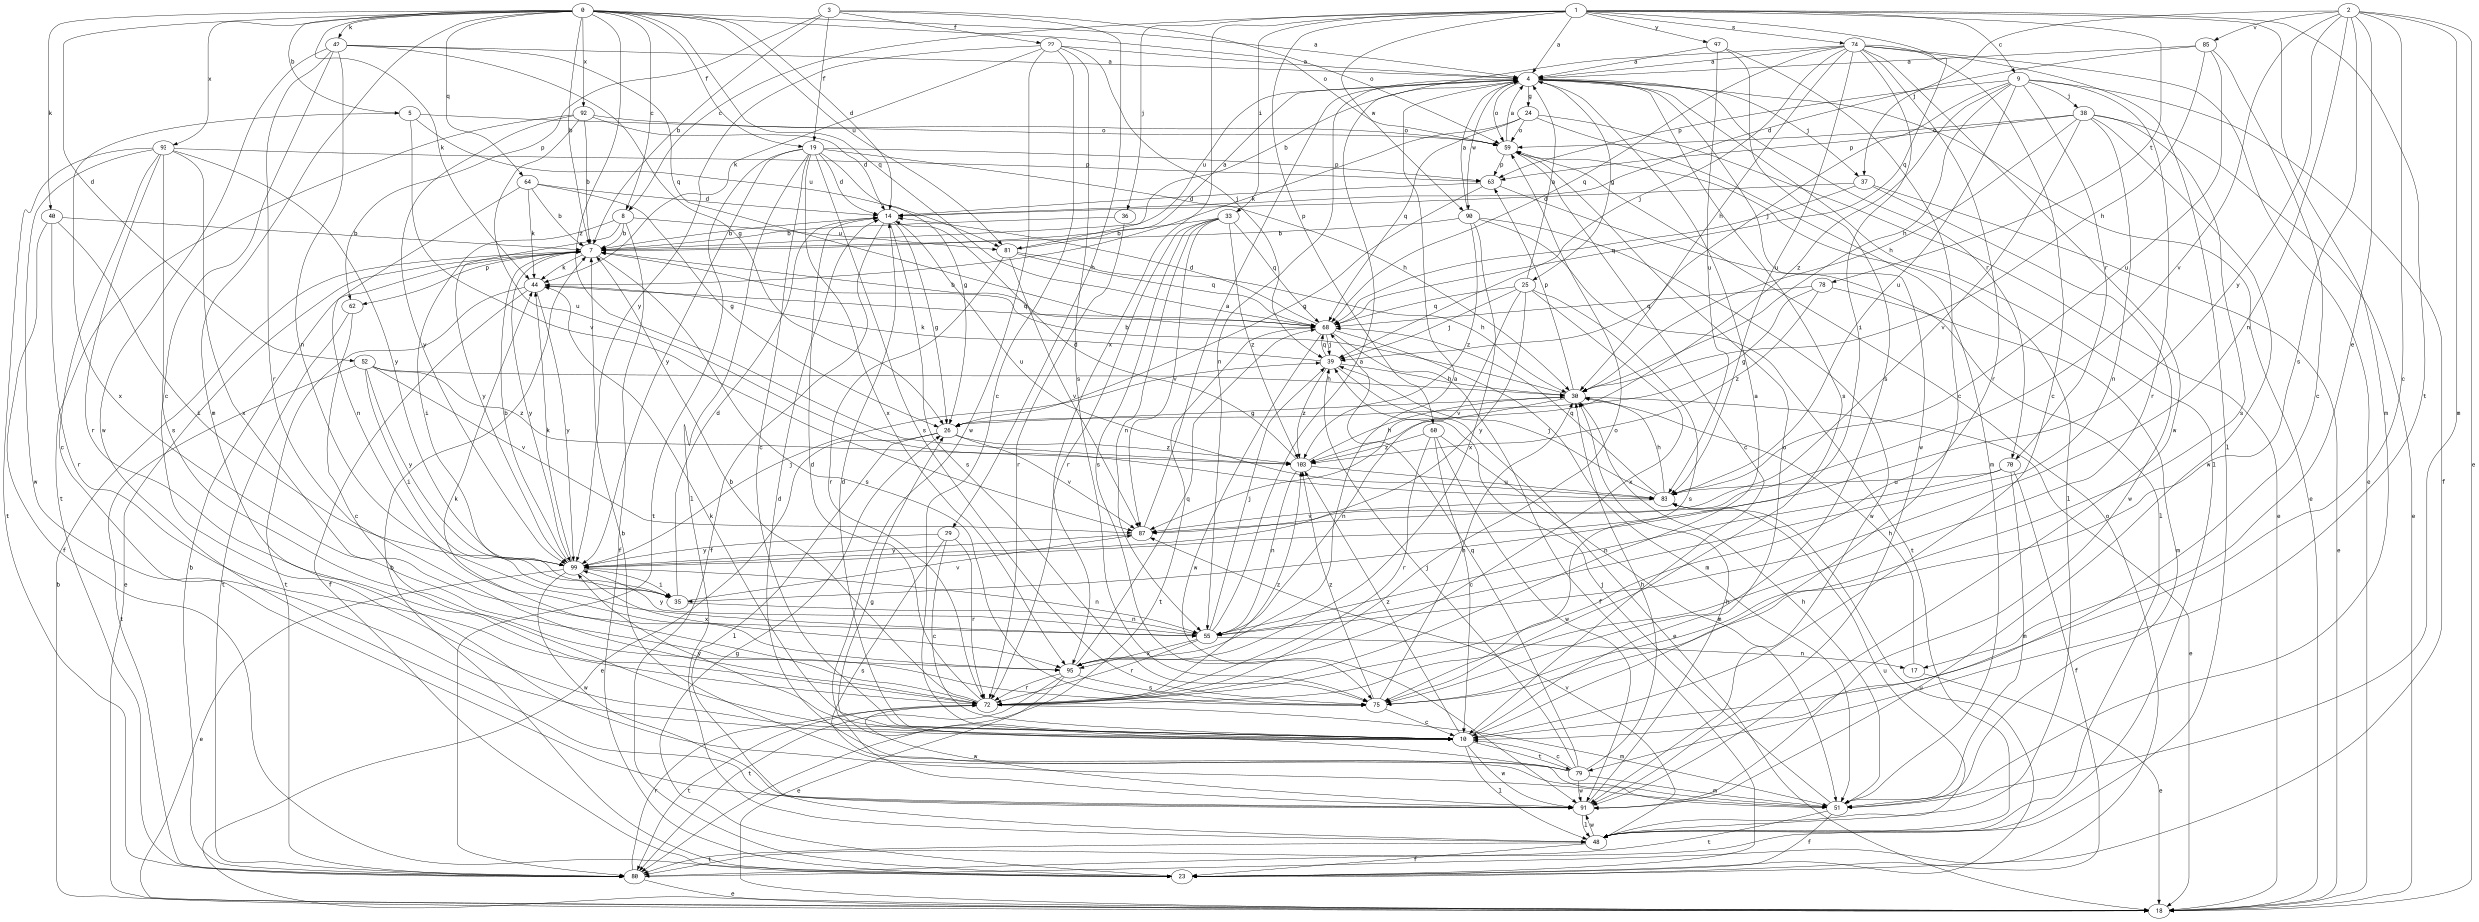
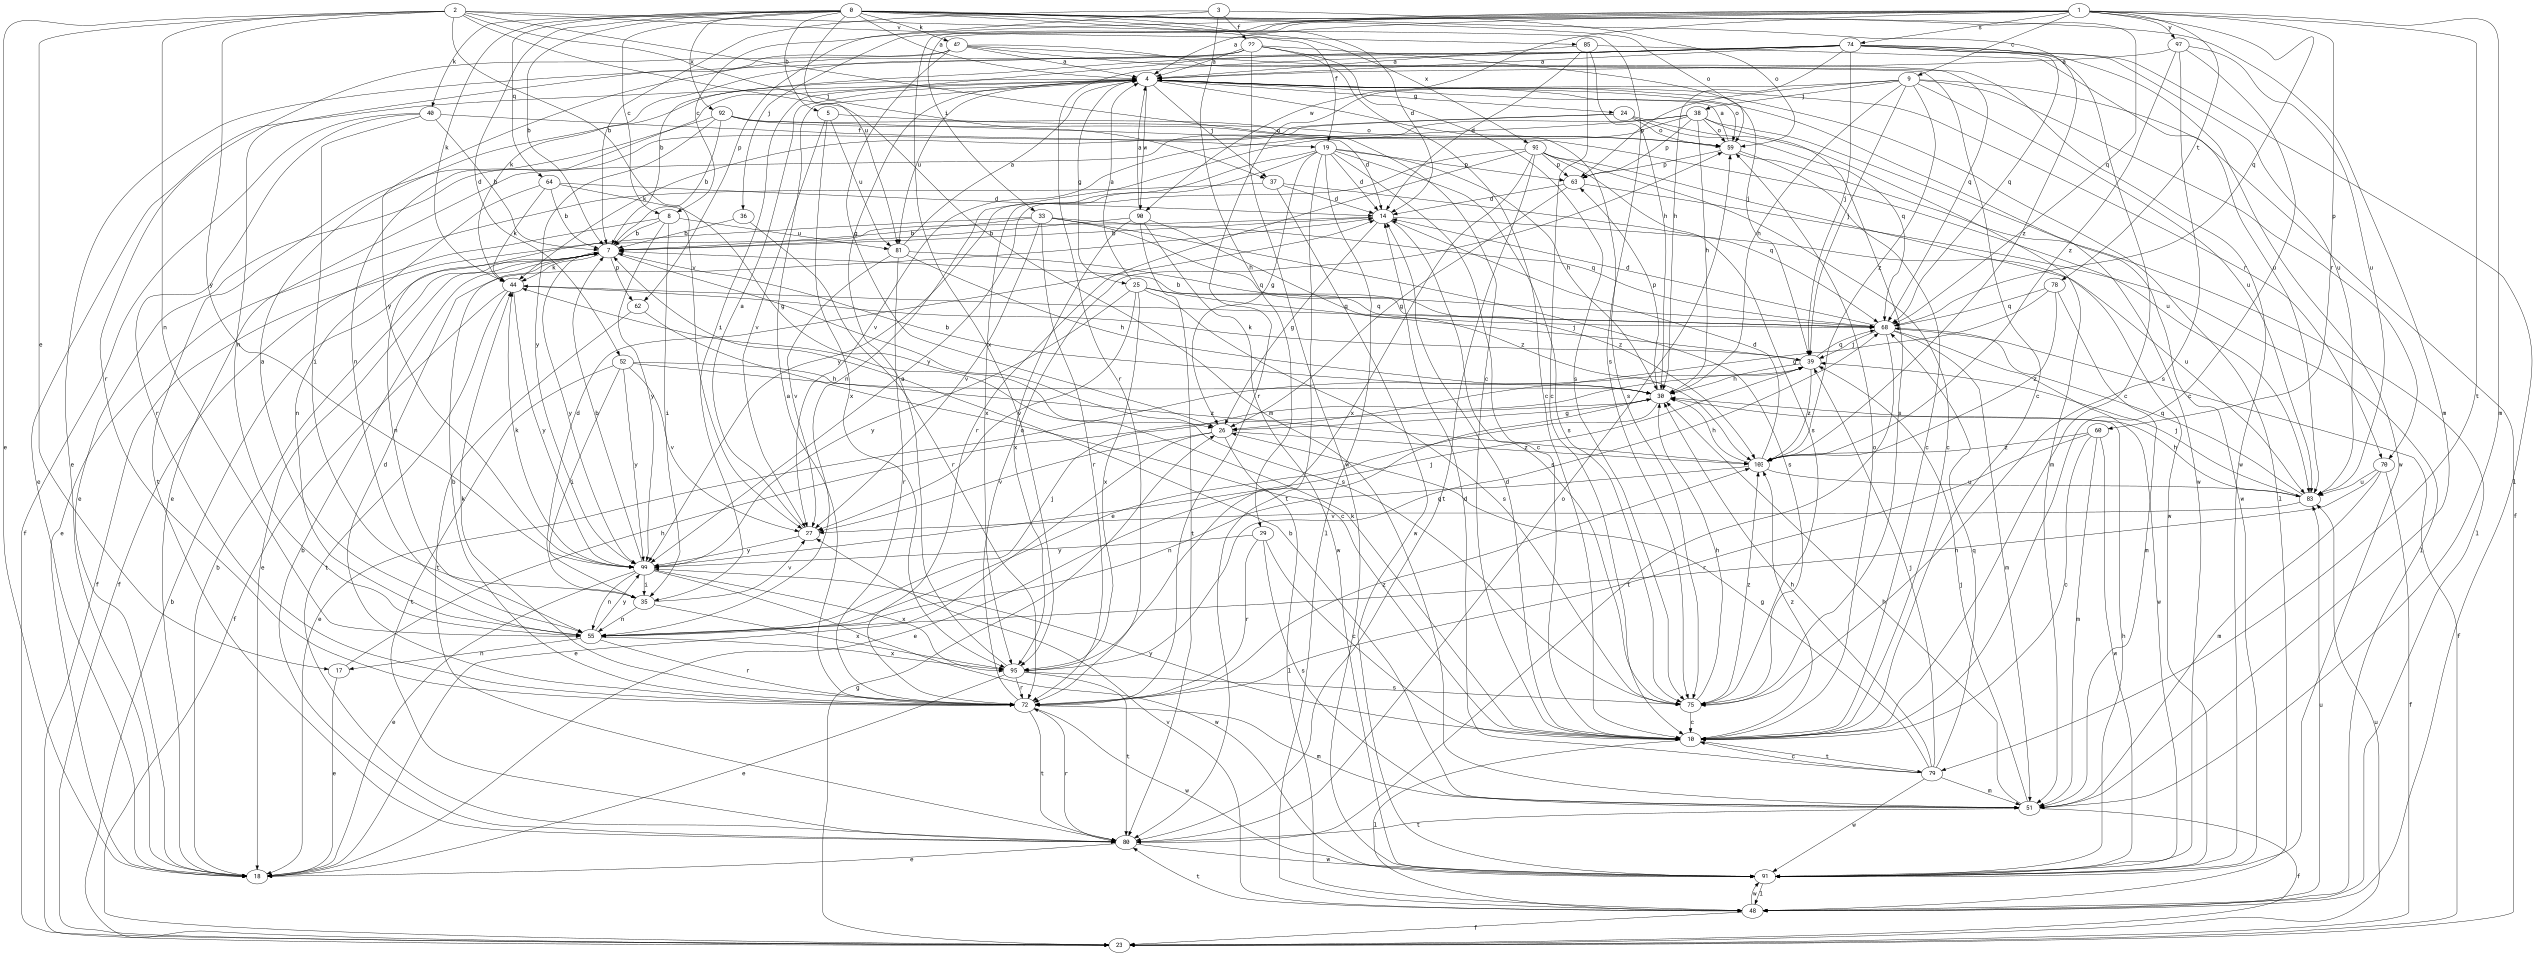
  strict digraph {
    fontname="Roboto Mono"
    node [fontname="Roboto Mono"]
    edge [fontname="Roboto Mono"]
    0
    4
    5
    7
    8
    n6 [label=52]
    14
    19
    40
    42
    44
    51
    59
    64
    68
    81
    92
    93
    103
    90
    18
    37
    55
    75
    24
    25
    48
    70
    91
    95
-   87
+   87 [label=27]
    99
    62
    23
    35
    30
    80
    83
    26
    10
    63
    72
    39
    1
    9
    33
    36
    60
    74
    78
    79
    97
    38
    2
    17
    85
    3
    22
    29
    0 -> 4 [label=a]
    0 -> 5 [label=b]
    0 -> 7 [label=b]
    0 -> 8 [label=c]
    0 -> n6 [label=d]
    0 -> 14 [label=d]
    0 -> 19 [label=f]
    0 -> 40 [label=k]
    0 -> 42 [label=k]
    0 -> 44 [label=k]
    0 -> 51 [label=m]
    0 -> 59 [label=o]
    0 -> 64 [label=q]
    0 -> 68 [label=q]
    0 -> 81 [label=u]
    0 -> 92 [label=x]
    0 -> 93 [label=x]
    0 -> 103 [label=z]
    4 -> 59 [label=o]
    4 -> 81 [label=u]
    4 -> 90 [label=w]
    4 -> 18 [label=e]
    4 -> 37 [label=j]
    4 -> 55 [label=n]
    4 -> 75 [label=s]
    4 -> 24 [label=g]
    4 -> 25 [label=g]
    4 -> 48 [label=l]
    4 -> 70 [label=r]
    4 -> 91 [label=w]
    5 -> 59 [label=o]
    5 -> 81 [label=u]
    5 -> 95 [label=x]
    5 -> 87 [label=v]
    7 -> 44 [label=k]
    7 -> 18 [label=e]
    7 -> 75 [label=s]
    7 -> 99 [label=y]
    7 -> 62 [label=p]
    8 -> 7 [label=b]
    8 -> 81 [label=u]
    8 -> 99 [label=y]
    8 -> 23 [label=f]
    8 -> 35 [label=i]
    n6 -> 103 [label=z]
    n6 -> 87 [label=v]
    n6 -> 99 [label=y]
    n6 -> 35 [label=i]
    n6 -> 30 [label=h]
    n6 -> 80 [label=t]
    14 -> 7 [label=b]
    14 -> 75 [label=s]
    14 -> 23 [label=f]
    14 -> 83 [label=u]
    14 -> 26 [label=g]
    19 -> 14 [label=d]
    19 -> 75 [label=s]
    19 -> 48 [label=l]
    19 -> 95 [label=x]
    19 -> 99 [label=y]
    19 -> 30 [label=h]
    19 -> 80 [label=t]
    19 -> 26 [label=g]
    19 -> 10 [label=c]
    19 -> 63 [label=p]
    40 -> 7 [label=b]
    40 -> 23 [label=f]
    40 -> 35 [label=i]
    40 -> 72 [label=r]
    42 -> 4 [label=a]
    42 -> 68 [label=q]
    42 -> 55 [label=n]
    42 -> 91 [label=w]
    42 -> 26 [label=g]
    42 -> 10 [label=c]
    42 -> 72 [label=r]
    44 -> 68 [label=q]
    44 -> 99 [label=y]
    44 -> 23 [label=f]
    44 -> 80 [label=t]
    51 -> 7 [label=b]
    51 -> 23 [label=f]
    51 -> 30 [label=h]
    51 -> 80 [label=t]
    51 -> 39 [label=j]
    59 -> 4 [label=a]
    59 -> 48 [label=l]
    59 -> 10 [label=c]
    59 -> 63 [label=p]
    64 -> 7 [label=b]
    64 -> 14 [label=d]
    64 -> 44 [label=k]
    64 -> 55 [label=n]
    64 -> 26 [label=g]
    68 -> 7 [label=b]
    68 -> 14 [label=d]
    68 -> 51 [label=m]
    68 -> 91 [label=w]
    68 -> 23 [label=f]
    68 -> 80 [label=t]
    68 -> 39 [label=j]
    81 -> 4 [label=a]
    81 -> 68 [label=q]
    81 -> 87 [label=v]
    81 -> 30 [label=h]
    81 -> 72 [label=r]
    92 -> 7 [label=b]
    92 -> 14 [label=d]
    92 -> 59 [label=o]
    92 -> 99 [label=y]
    92 -> 80 [label=t]
    92 -> 83 [label=u]
    93 -> 75 [label=s]
    93 -> 91 [label=w]
    93 -> 95 [label=x]
    93 -> 99 [label=y]
    93 -> 80 [label=t]
    93 -> 10 [label=c]
    93 -> 63 [label=p]
    93 -> 72 [label=r]
    103 -> 14 [label=d]
    103 -> 55 [label=n]
    103 -> 30 [label=h]
    103 -> 83 [label=u]
    90 -> 4 [label=a]
    90 -> 7 [label=b]
    90 -> 103 [label=z]
    90 -> 91 [label=w]
    90 -> 95 [label=x]
    90 -> 80 [label=t]
    18 -> 7 [label=b]
    37 -> 14 [label=d]
    37 -> 68 [label=q]
    37 -> 18 [label=e]
    37 -> 91 [label=w]
    55 -> 4 [label=a]
    55 -> 95 [label=x]
    55 -> 99 [label=y]
    55 -> 72 [label=r]
    55 -> 39 [label=j]
    55 -> 17 [label=n]
    75 -> 103 [label=z]
    75 -> 30 [label=h]
    75 -> 10 [label=c]
    24 -> 44 [label=k]
    24 -> 51 [label=m]
    24 -> 59 [label=o]
    24 -> 68 [label=q]
    24 -> 18 [label=e]
    25 -> 4 [label=a]
    25 -> 68 [label=q]
    25 -> 75 [label=s]
    25 -> 95 [label=x]
    25 -> 87 [label=v]
    25 -> 99 [label=y]
    25 -> 39 [label=j]
    48 -> 91 [label=w]
    48 -> 87 [label=v]
    48 -> 23 [label=f]
    48 -> 80 [label=t]
    48 -> 83 [label=u]
    70 -> 51 [label=m]
    70 -> 55 [label=n]
    70 -> 23 [label=f]
    70 -> 83 [label=u]
    91 -> 48 [label=l]
    91 -> 30 [label=h]
    95 -> 4 [label=a]
    95 -> 68 [label=q]
    95 -> 18 [label=e]
    95 -> 75 [label=s]
    95 -> 80 [label=t]
    95 -> 72 [label=r]
    87 -> 4 [label=a]
    87 -> 99 [label=y]
    99 -> 7 [label=b]
    99 -> 44 [label=k]
    99 -> 18 [label=e]
    99 -> 55 [label=n]
    99 -> 91 [label=w]
    99 -> 95 [label=x]
    99 -> 35 [label=i]
    99 -> 39 [label=j]
    62 -> 80 [label=t]
    62 -> 10 [label=c]
    23 -> 7 [label=b]
    23 -> 83 [label=u]
    23 -> 26 [label=g]
    35 -> 14 [label=d]
    35 -> 55 [label=n]
+   35 -> 95 [label=x]
    35 -> 87 [label=v]
    30 -> 7 [label=b]
    30 -> 18 [label=e]
-   30 -> 55 [label=n]
+   30 -> 55 [label=e]
    30 -> 26 [label=g]
    30 -> 63 [label=p]
    80 -> 7 [label=b]
    80 -> 59 [label=o]
    80 -> 18 [label=e]
    80 -> 72 [label=r]
    83 -> 68 [label=q]
    83 -> 87 [label=v]
    83 -> 30 [label=h]
    83 -> 39 [label=j]
    26 -> 103 [label=z]
    26 -> 18 [label=e]
    26 -> 48 [label=l]
    26 -> 87 [label=v]
    10 -> 14 [label=d]
    10 -> 44 [label=k]
    10 -> 59 [label=o]
    10 -> 103 [label=z]
    10 -> 48 [label=l]
-   10 -> 91 [label=w]
+   80 -> 91 [label=w]
    10 -> 99 [label=y]
    10 -> 79 [label=t]
    63 -> 14 [label=d]
    63 -> 48 [label=l]
    63 -> 26 [label=g]
    72 -> 4 [label=a]
    72 -> 7 [label=b]
    72 -> 14 [label=d]
    72 -> 44 [label=k]
    72 -> 51 [label=m]
    72 -> 59 [label=o]
    72 -> 103 [label=z]
    72 -> 91 [label=w]
    72 -> 80 [label=t]
    39 -> 44 [label=k]
    39 -> 68 [label=q]
    39 -> 103 [label=z]
    39 -> 18 [label=e]
    39 -> 30 [label=h]
    1 -> 4 [label=a]
    1 -> 8 [label=c]
    1 -> 51 [label=m]
    1 -> 68 [label=q]
    1 -> 90 [label=w]
    1 -> 95 [label=x]
    1 -> 9 [label=c]
    1 -> 33 [label=i]
    1 -> 36 [label=j]
    1 -> 60 [label=p]
    1 -> 74 [label=s]
    1 -> 78 [label=t]
    1 -> 79 [label=t]
    1 -> 97 [label=y]
    9 -> 103 [label=z]
    9 -> 70 [label=r]
    9 -> 23 [label=f]
    9 -> 30 [label=h]
    9 -> 83 [label=u]
    9 -> 63 [label=p]
    9 -> 72 [label=r]
    9 -> 39 [label=j]
    9 -> 38 [label=j]
    33 -> 7 [label=b]
    33 -> 68 [label=q]
    33 -> 103 [label=z]
    33 -> 55 [label=n]
    33 -> 75 [label=s]
    33 -> 87 [label=v]
    33 -> 72 [label=r]
    36 -> 7 [label=b]
    36 -> 72 [label=r]
    60 -> 51 [label=m]
    60 -> 103 [label=z]
    60 -> 91 [label=w]
    60 -> 10 [label=c]
    60 -> 72 [label=r]
    74 -> 4 [label=a]
    74 -> 7 [label=b]
    74 -> 68 [label=q]
    74 -> 18 [label=e]
    74 -> 48 [label=l]
    74 -> 91 [label=w]
    74 -> 35 [label=i]
    74 -> 30 [label=h]
    74 -> 83 [label=u]
    74 -> 10 [label=c]
    74 -> 72 [label=r]
    74 -> 39 [label=j]
    78 -> 51 [label=m]
    78 -> 68 [label=q]
    78 -> 103 [label=z]
    78 -> 26 [label=g]
    79 -> 14 [label=d]
    79 -> 51 [label=m]
    79 -> 68 [label=q]
    79 -> 91 [label=w]
    79 -> 30 [label=h]
    79 -> 26 [label=g]
    79 -> 10 [label=c]
    79 -> 39 [label=j]
    97 -> 4 [label=a]
+   97 -> 103 [label=z]
    97 -> 75 [label=s]
    97 -> 83 [label=u]
    97 -> 10 [label=c]
    38 -> 59 [label=o]
    38 -> 18 [label=e]
    38 -> 55 [label=n]
    38 -> 75 [label=s]
    38 -> 91 [label=w]
    38 -> 87 [label=v]
    38 -> 30 [label=h]
    38 -> 63 [label=p]
    2 -> 51 [label=m]
    2 -> 18 [label=e]
    2 -> 37 [label=j]
    2 -> 55 [label=n]
    2 -> 75 [label=s]
    2 -> 87 [label=v]
    2 -> 99 [label=y]
    2 -> 10 [label=c]
    2 -> 17 [label=e]
    2 -> 85 [label=v]
    17 -> 18 [label=e]
    17 -> 30 [label=h]
    85 -> 4 [label=a]
    85 -> 14 [label=d]
    85 -> 30 [label=h]
    85 -> 83 [label=u]
    85 -> 10 [label=c]
    3 -> 7 [label=b]
-   3 -> 19 [label=f]
+   40 -> 19 [label=f]
    3 -> 59 [label=o]
    3 -> 62 [label=p]
    3 -> 22 [label=f]
    3 -> 29 [label=h]
    22 -> 4 [label=a]
    22 -> 44 [label=k]
    22 -> 75 [label=s]
    22 -> 91 [label=w]
    22 -> 99 [label=y]
    22 -> 10 [label=c]
    22 -> 39 [label=j]
    29 -> 51 [label=s]
    29 -> 99 [label=y]
    29 -> 10 [label=c]
    29 -> 72 [label=r]
  }
